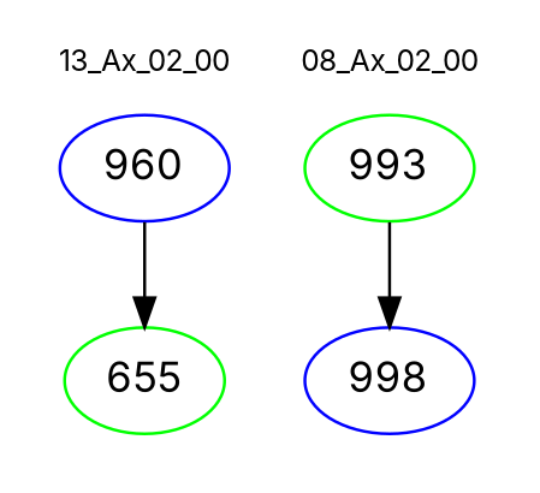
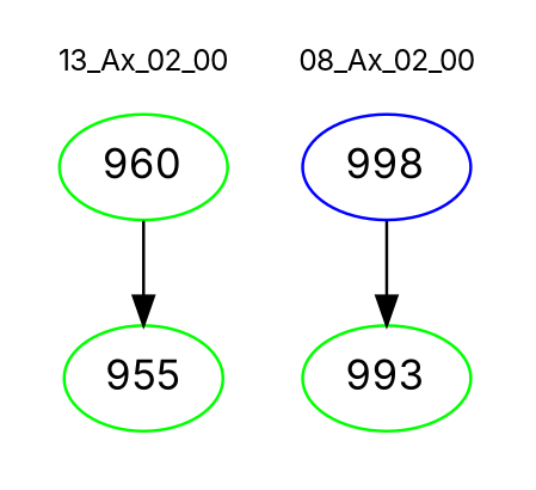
  digraph {
    fontname=Inter
    node [color=blue fontname=Inter]
    edge [color=black fontname=Inter]
-   n1 [label=960]
-   n2 [color=green label=655]
+   n1 [color=green label=960]
+   n2 [color=green label=955]
    n3 [label=998]
    n4 [color=green label=993]
    subgraph cluster_1 {
      color=white
      fontsize=10
      label="13_Ax_02_00"
      n1
      n2
    }
    subgraph cluster_2 {
      color=white
      fontsize=10
      label="08_Ax_02_00"
      n3
      n4
    }
    n1 -> n2
-   n4 -> n3
+   n3 -> n4
  }
